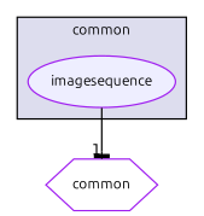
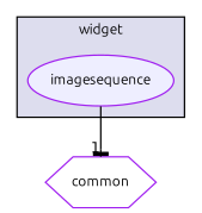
  digraph {
    compound=true
    fontname=Ubuntu
    node [fontname=Ubuntu fontsize=10 color=purple]
    n1 [fillcolor="#eeeeff" label=imagesequence pencolor=black shape=ellipse style=filled]
    n2 [label=common shape=hexagon]
    subgraph cluster_1 {
      bgcolor="#ddddee"
      fontsize=10
-     label=common
+     label=widget
      pencolor=black
      n1
    }
    n1 -> n2 [headlabel=1 labeldistance=1.5 labelfontname=Helvetica labelfontsize=10 arrowhead=tee fontname=Ubuntu]
  }
